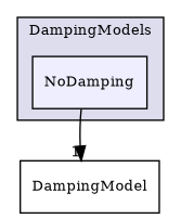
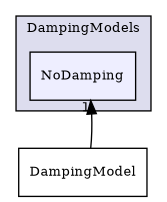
  digraph {
    compound=true
    fontname="DejaVu Serif"
    node [fontname="DejaVu Serif" fontsize=10 shape=box]
    n1 [fillcolor="#eeeeff" label=NoDamping pencolor=black style=filled]
    n2 [label=DampingModel]
    subgraph cluster_1 {
      bgcolor="#ddddee"
      fontsize=10
      label=DampingModels
      pencolor=black
      n1
    }
-   n1 -> n2 [headlabel=1 labeldistance=1.5 labelfontname=Helvetica labelfontsize=10 fontname="DejaVu Serif"]
+   n2 -> n1 [headlabel=1 labeldistance=1.5 labelfontname=Helvetica labelfontsize=10 fontname="DejaVu Serif"]
  }
